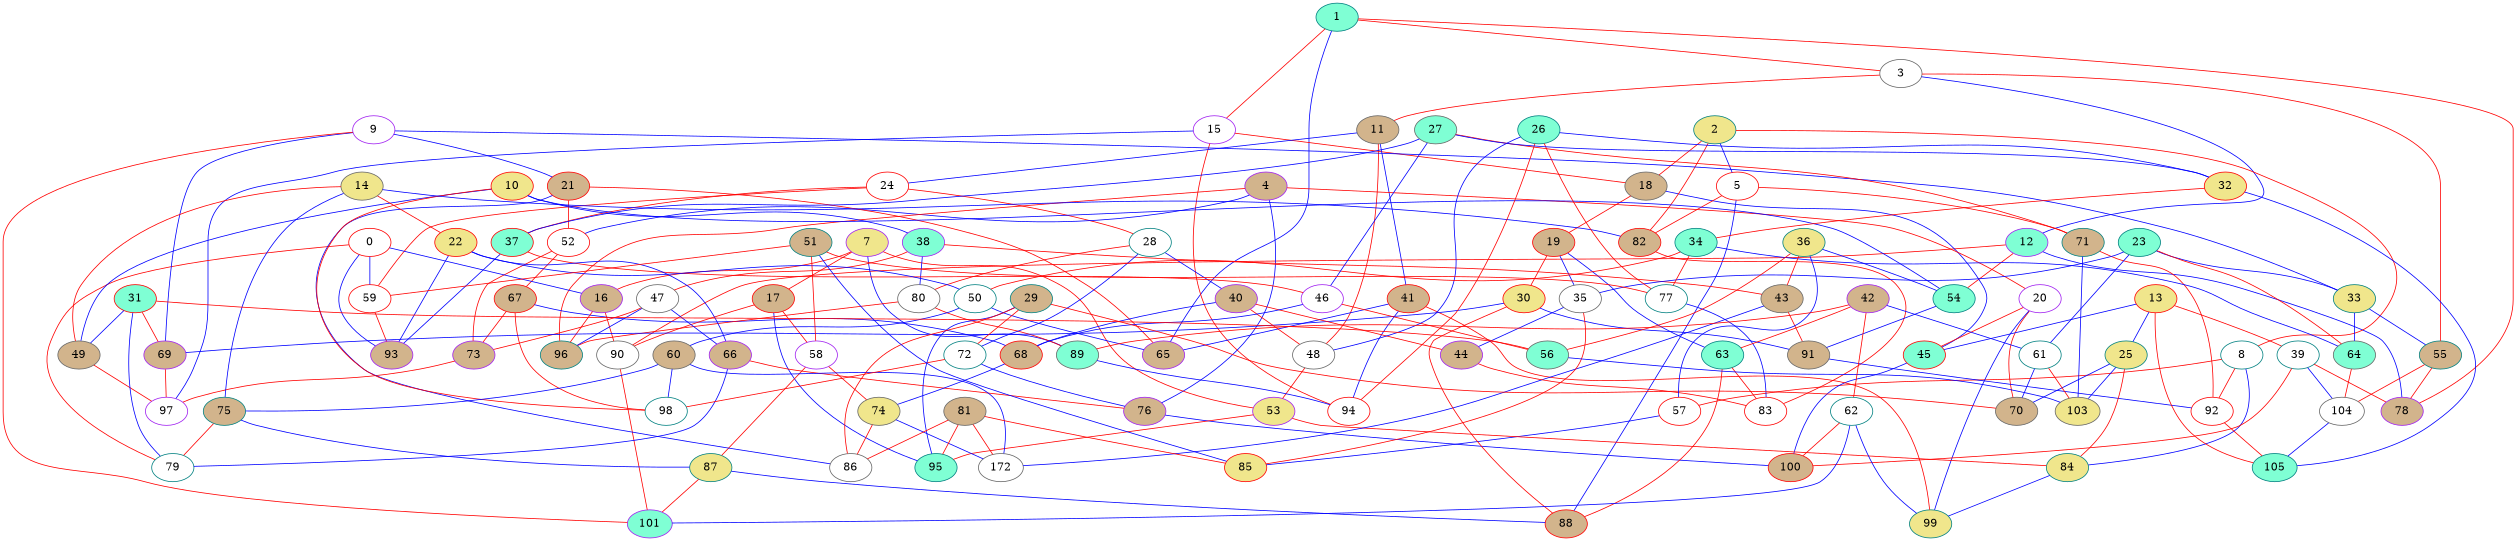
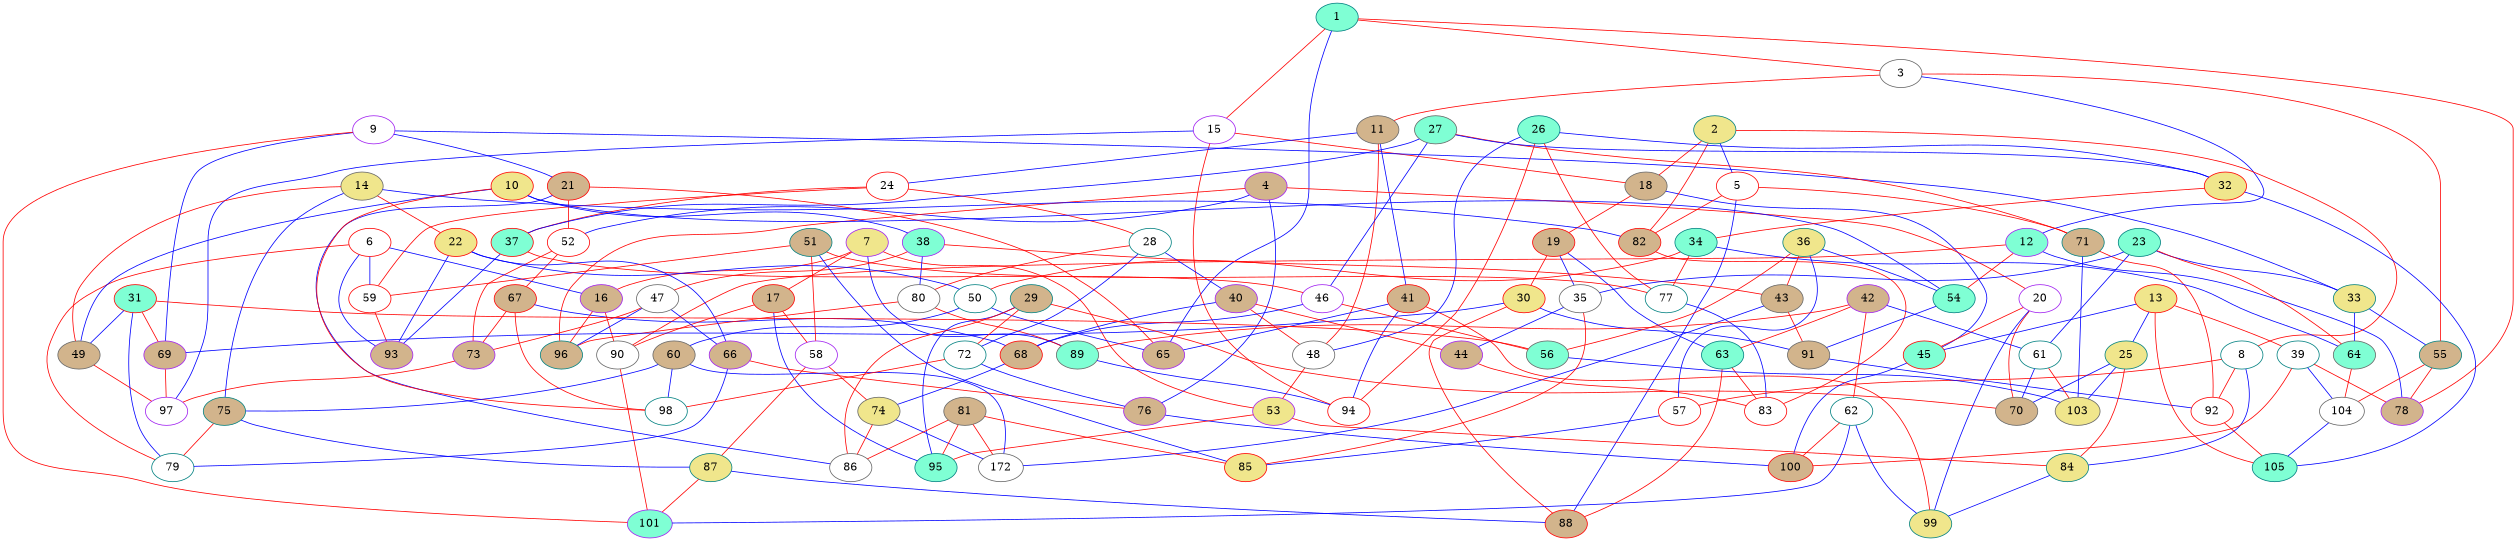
  graph {
    node [color=teal fillcolor=tan style=filled]
    edge [color=red]
    1 [fillcolor=aquamarine]
    3 [color=gray40 fillcolor=white]
    15 [color=purple fillcolor=white]
    65 [color=purple]
    78 [color=purple]
    11 [color=gray40]
    12 [color=purple fillcolor=aquamarine]
    55
    18 [color=gray40]
    94 [color=red fillcolor=white]
    97 [color=purple fillcolor=white]
    2 [fillcolor=khaki]
    5 [color=red fillcolor=white]
    8 [fillcolor=white]
    82 [color=red]
    71
    88 [color=red]
    57 [color=red fillcolor=white]
    84 [fillcolor=khaki]
    92 [color=red fillcolor=white]
    45 [color=red fillcolor=aquamarine]
    19 [color=red]
    83 [color=red fillcolor=white]
    24 [color=red fillcolor=white]
    41 [color=red]
    48 [color=gray40 fillcolor=white]
    54 [fillcolor=aquamarine]
    90 [color=gray40 fillcolor=white]
    104 [color=gray40 fillcolor=white]
    4 [color=purple]
    20 [color=purple fillcolor=white]
    52 [color=red fillcolor=white]
    76 [color=purple]
    96
    70 [color=gray40]
    99 [fillcolor=khaki]
    73 [color=purple]
    67 [color=red]
    100 [color=red]
    103 [color=gray40 fillcolor=khaki]
-   6 [color=red fillcolor=white label=0]
+   6 [color=red fillcolor=white]
    16 [color=purple]
    59 [color=red fillcolor=white]
    79 [fillcolor=white]
    93 [color=purple]
    7 [color=purple fillcolor=khaki]
    17 [color=red]
    53 [color=purple fillcolor=khaki]
    89 [color=gray40 fillcolor=aquamarine]
    58 [color=purple fillcolor=white]
    95 [fillcolor=aquamarine]
    85 [color=red fillcolor=khaki]
    105 [fillcolor=aquamarine]
    9 [color=purple fillcolor=white]
    21 [color=red]
    33 [fillcolor=khaki]
    69 [color=purple]
    101 [color=purple fillcolor=aquamarine]
    86 [color=gray40 fillcolor=white]
    64 [color=gray40 fillcolor=aquamarine]
    10 [color=red fillcolor=khaki]
    38 [color=purple fillcolor=aquamarine]
    49 [color=gray40]
    98 [fillcolor=white]
    80 [color=gray40 fillcolor=white]
    43 [color=gray40]
    47 [color=gray40 fillcolor=white]
    91 [color=gray40]
    28 [fillcolor=white]
    37 [color=red fillcolor=aquamarine]
    13 [color=red fillcolor=khaki]
    25 [fillcolor=khaki]
    39 [fillcolor=white]
    14 [color=gray40 fillcolor=khaki]
    22 [color=red fillcolor=khaki]
    75
    50 [fillcolor=white]
    66 [color=purple]
    87 [fillcolor=khaki]
    74 [color=gray40 fillcolor=khaki]
    30 [color=red fillcolor=khaki]
    35 [color=gray40 fillcolor=white]
    63 [fillcolor=aquamarine]
    44 [color=purple]
    60 [color=gray40]
    23 [fillcolor=aquamarine]
    61 [fillcolor=white]
    40 [color=purple]
    72 [fillcolor=white]
    46 [color=purple fillcolor=white]
    26 [fillcolor=aquamarine]
    32 [color=red fillcolor=khaki]
    77 [fillcolor=white]
    34 [fillcolor=aquamarine]
    27 [color=gray40 fillcolor=aquamarine]
    56 [color=gray40 fillcolor=aquamarine]
    68 [color=red]
    29
    31 [color=red fillcolor=aquamarine]
    36 [fillcolor=khaki]
    n101 [color=gray40 fillcolor=white label=172]
    42 [color=purple]
    62 [fillcolor=white]
    51
    81 [color=gray40]
    1 -- 3
    1 -- 15
    1 -- 65 [color=blue]
    1 -- 78
    3 -- 11
    3 -- 12 [color=blue]
    3 -- 55
    15 -- 18
    15 -- 94
    15 -- 97 [color=blue]
    11 -- 24 [color=blue]
    11 -- 41 [color=blue]
    11 -- 48
    12 -- 78 [color=blue]
    12 -- 54
    12 -- 90
    55 -- 78
    55 -- 104
    18 -- 45 [color=blue]
    18 -- 19
    2 -- 18
    2 -- 5 [color=blue]
    2 -- 8
    2 -- 82
    5 -- 82
    5 -- 71
    5 -- 88 [color=blue]
    8 -- 57
    8 -- 84 [color=blue]
    8 -- 92
    82 -- 83
    71 -- 92
    71 -- 103 [color=blue]
    57 -- 85 [color=blue]
    84 -- 99 [color=blue]
    92 -- 105
    45 -- 100 [color=blue]
    19 -- 30
    19 -- 35 [color=blue]
    19 -- 63 [color=blue]
    24 -- 59
    24 -- 28
    24 -- 37
    41 -- 65 [color=blue]
    41 -- 94 [color=blue]
    41 -- 99
    48 -- 53
    54 -- 91 [color=blue]
    90 -- 101
    104 -- 105 [color=blue]
    4 -- 20
    4 -- 52 [color=blue]
    4 -- 76 [color=blue]
    4 -- 96
    20 -- 45
    20 -- 70
    20 -- 99 [color=blue]
    52 -- 73
    52 -- 67
    76 -- 100 [color=blue]
    73 -- 97
    67 -- 73
    67 -- 98
    67 -- 68 [color=blue]
    6 -- 16 [color=blue]
    6 -- 59 [color=blue]
    6 -- 79
    6 -- 93 [color=blue]
    16 -- 90
    16 -- 96
    59 -- 93
    7 -- 16
    7 -- 17
    7 -- 53
    7 -- 89 [color=blue]
    17 -- 90
    17 -- 58
    17 -- 95 [color=blue]
    53 -- 84
    53 -- 95
    89 -- 94 [color=blue]
    58 -- 87
    58 -- 74
    9 -- 21 [color=blue]
    9 -- 33 [color=blue]
    9 -- 69 [color=blue]
    9 -- 101
    21 -- 65
    21 -- 52
    21 -- 86 [color=blue]
    33 -- 55 [color=blue]
    33 -- 64 [color=blue]
    69 -- 97
    64 -- 104
    10 -- 54 [color=blue]
    10 -- 38 [color=blue]
    10 -- 49 [color=blue]
    10 -- 98
    38 -- 80 [color=blue]
    38 -- 43
    38 -- 47
    49 -- 97
    80 -- 96
    80 -- 89
    43 -- 91
    43 -- n101 [color=blue]
    47 -- 96 [color=blue]
    47 -- 73
    47 -- 66 [color=blue]
    91 -- 92 [color=blue]
    28 -- 80
    28 -- 40 [color=blue]
    28 -- 72 [color=blue]
    37 -- 93 [color=blue]
    37 -- 46
    13 -- 45 [color=blue]
    13 -- 105
    13 -- 25 [color=blue]
    13 -- 39
    25 -- 84
    25 -- 70 [color=blue]
    25 -- 103 [color=blue]
    39 -- 78
    39 -- 104 [color=blue]
    39 -- 100
    14 -- 82 [color=blue]
    14 -- 49
    14 -- 22
    14 -- 75 [color=blue]
    22 -- 93 [color=blue]
    22 -- 50 [color=blue]
    22 -- 66 [color=blue]
    75 -- 79
    75 -- 87 [color=blue]
    50 -- 65 [color=blue]
    50 -- 60 [color=blue]
    66 -- 76
    66 -- 79 [color=blue]
    87 -- 88 [color=blue]
    87 -- 101
    74 -- 86
    74 -- n101 [color=blue]
    30 -- 88
    30 -- 69 [color=blue]
    30 -- 91 [color=blue]
    35 -- 85
    35 -- 44 [color=blue]
    63 -- 88
    63 -- 83
    44 -- 83
    60 -- 98 [color=blue]
    60 -- 75 [color=blue]
    60 -- n101 [color=blue]
    23 -- 33 [color=blue]
    23 -- 64
    23 -- 35 [color=blue]
    23 -- 61 [color=blue]
    61 -- 70 [color=blue]
    61 -- 103
    40 -- 48
    40 -- 44
    40 -- 68 [color=blue]
    72 -- 76 [color=blue]
    72 -- 98
    46 -- 56
    46 -- 68 [color=blue]
    26 -- 94
    26 -- 48 [color=blue]
    26 -- 32 [color=blue]
    26 -- 77
    32 -- 105 [color=blue]
    32 -- 34
    77 -- 83 [color=blue]
    34 -- 64 [color=blue]
    34 -- 50
    34 -- 77
    27 -- 71
    27 -- 37 [color=blue]
    27 -- 46 [color=blue]
    27 -- 32 [color=blue]
    56 -- 103 [color=blue]
    68 -- 74 [color=blue]
    29 -- 70
    29 -- 95 [color=blue]
    29 -- 86
    29 -- 72
    31 -- 79 [color=blue]
    31 -- 69
    31 -- 49 [color=blue]
    31 -- 56
    36 -- 57 [color=blue]
    36 -- 54 [color=blue]
    36 -- 43
    36 -- 56
    42 -- 89
    42 -- 63
    42 -- 61 [color=blue]
    42 -- 62
    62 -- 99 [color=blue]
    62 -- 100
    62 -- 101 [color=blue]
    51 -- 59
    51 -- 58
    51 -- 85 [color=blue]
    51 -- 77
    81 -- 95
    81 -- 85
    81 -- 86
    81 -- n101
  }
